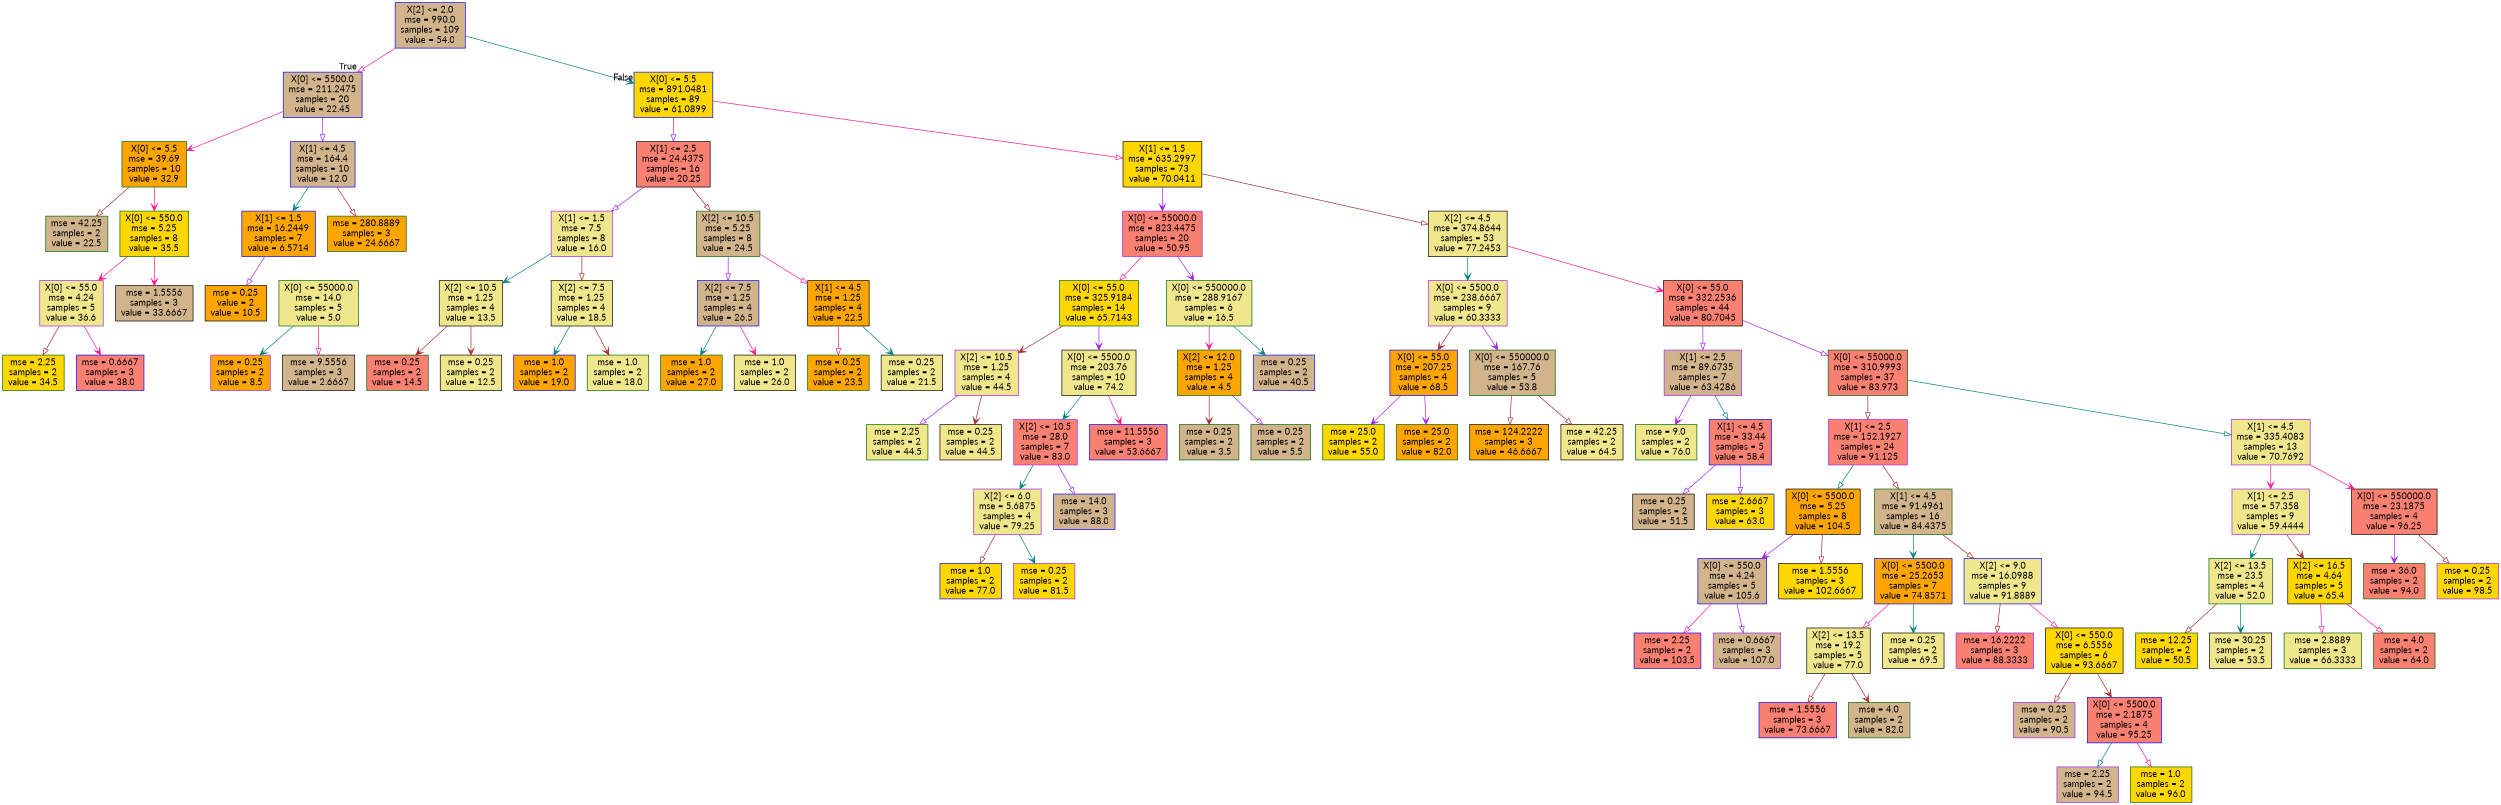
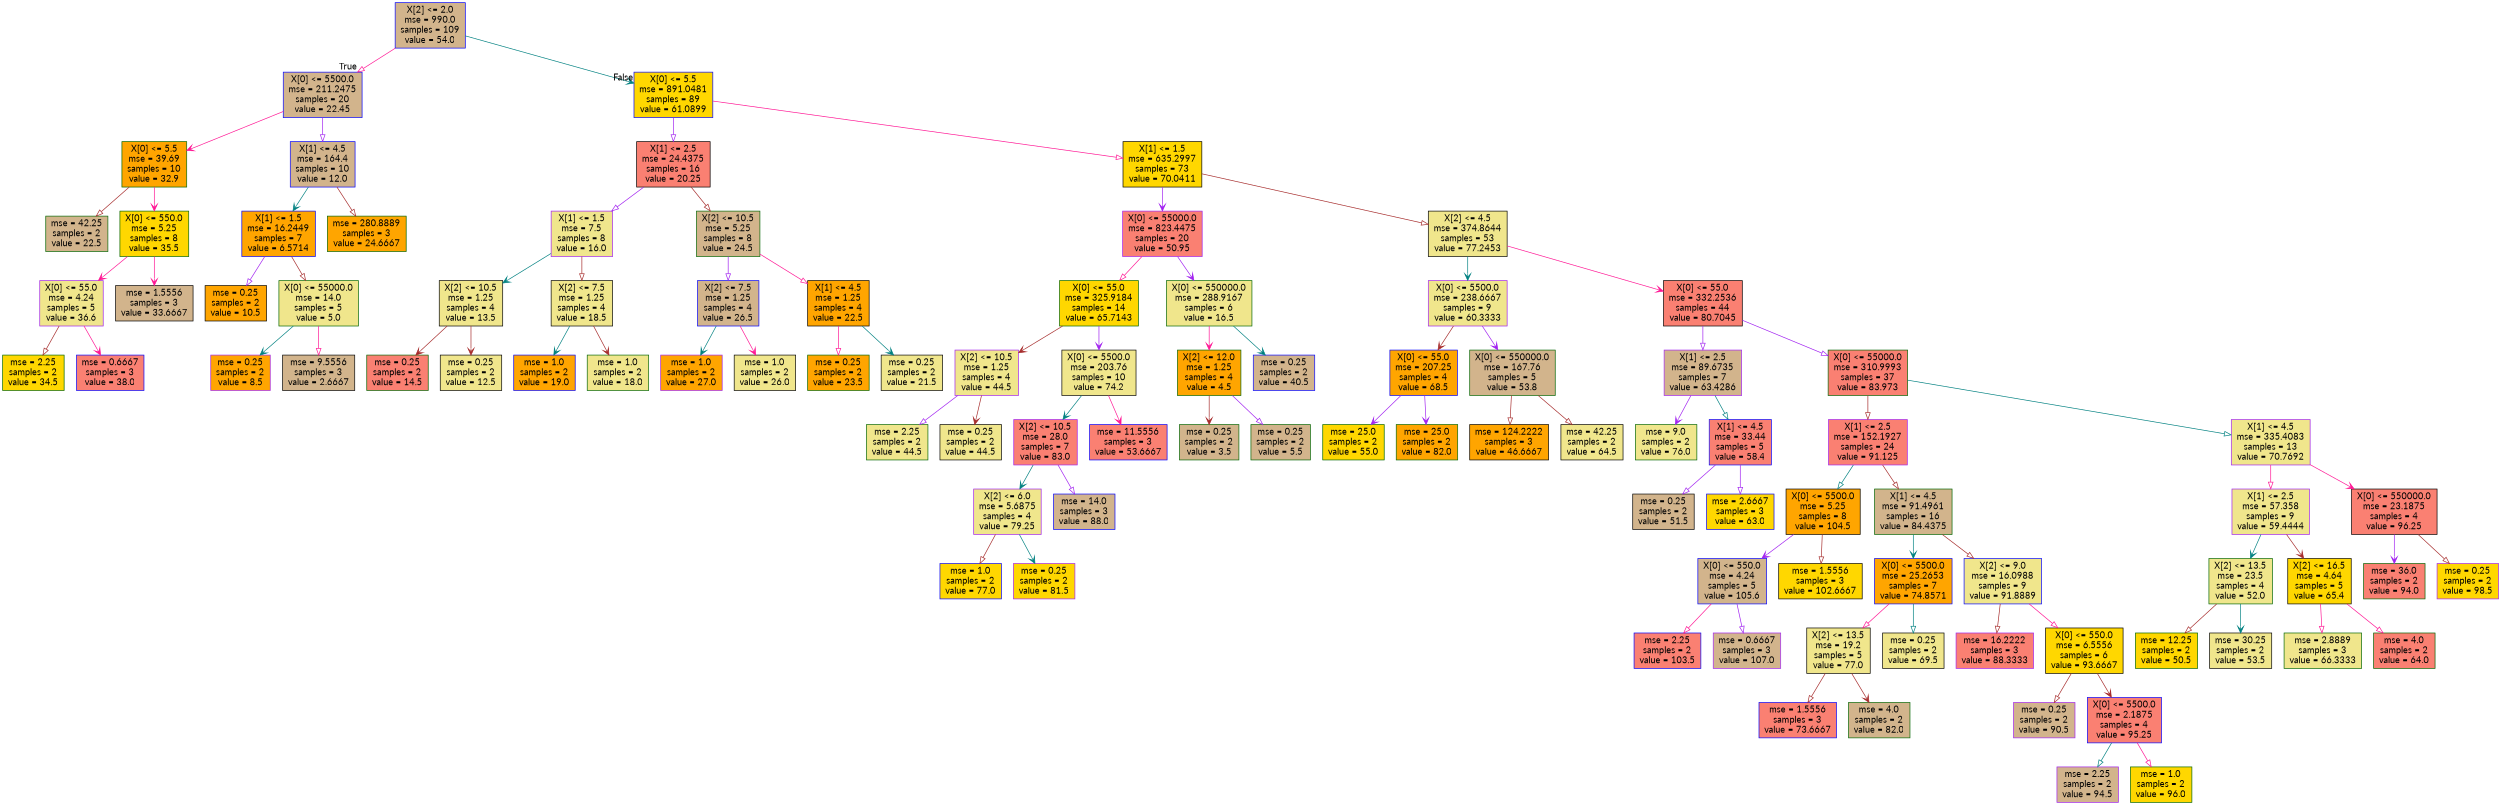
  digraph {
    fontname=Lato
    node [color=darkgreen fillcolor=khaki fontname=Lato shape=box style=filled]
    edge [arrowhead=onormal color=brown fontname=Lato]
    n1 [color=blue fillcolor=tan label="X[2] <= 2.0\nmse = 990.0\nsamples = 109\nvalue = 54.0"]
    n2 [color=blue fillcolor=tan label="X[0] <= 5500.0\nmse = 211.2475\nsamples = 20\nvalue = 22.45"]
    n3 [color=blue fillcolor=gold label="X[0] <= 5.5\nmse = 891.0481\nsamples = 89\nvalue = 61.0899"]
    n4 [fillcolor=orange label="X[0] <= 5.5\nmse = 39.69\nsamples = 10\nvalue = 32.9"]
    n5 [color=blue fillcolor=tan label="X[1] <= 4.5\nmse = 164.4\nsamples = 10\nvalue = 12.0"]
    n6 [color=black fillcolor=salmon label="X[1] <= 2.5\nmse = 24.4375\nsamples = 16\nvalue = 20.25"]
    n7 [color=black fillcolor=gold label="X[1] <= 1.5\nmse = 635.2997\nsamples = 73\nvalue = 70.0411"]
    n8 [fillcolor=tan label="mse = 42.25\nsamples = 2\nvalue = 22.5"]
    n9 [fillcolor=gold label="X[0] <= 550.0\nmse = 5.25\nsamples = 8\nvalue = 35.5"]
    n10 [color=blue fillcolor=orange label="X[1] <= 1.5\nmse = 16.2449\nsamples = 7\nvalue = 6.5714"]
    n11 [fillcolor=orange label="mse = 280.8889\nsamples = 3\nvalue = 24.6667"]
    n12 [color=purple label="X[0] <= 55.0\nmse = 4.24\nsamples = 5\nvalue = 36.6"]
    n13 [color=black fillcolor=tan label="mse = 1.5556\nsamples = 3\nvalue = 33.6667"]
    n14 [fillcolor=gold label="mse = 2.25\nsamples = 2\nvalue = 34.5"]
    n15 [color=blue fillcolor=salmon label="mse = 0.6667\nsamples = 3\nvalue = 38.0"]
-   n16 [color=black fillcolor=orange label="mse = 0.25\nvalue = 2\nvalue = 10.5"]
+   n16 [color=black fillcolor=orange label="mse = 0.25\nsamples = 2\nvalue = 10.5"]
    n17 [label="X[0] <= 55000.0\nmse = 14.0\nsamples = 5\nvalue = 5.0"]
    n18 [color=purple fillcolor=orange label="mse = 0.25\nsamples = 2\nvalue = 8.5"]
    n19 [color=black fillcolor=tan label="mse = 9.5556\nsamples = 3\nvalue = 2.6667"]
    n20 [color=purple label="X[1] <= 1.5\nmse = 7.5\nsamples = 8\nvalue = 16.0"]
    n21 [fillcolor=tan label="X[2] <= 10.5\nmse = 5.25\nsamples = 8\nvalue = 24.5"]
    n22 [color=purple fillcolor=salmon label="X[0] <= 55000.0\nmse = 823.4475\nsamples = 20\nvalue = 50.95"]
    n23 [color=black label="X[2] <= 4.5\nmse = 374.8644\nsamples = 53\nvalue = 77.2453"]
    n24 [color=black label="X[2] <= 10.5\nmse = 1.25\nsamples = 4\nvalue = 13.5"]
    n25 [color=black label="X[2] <= 7.5\nmse = 1.25\nsamples = 4\nvalue = 18.5"]
    n26 [color=blue fillcolor=tan label="X[2] <= 7.5\nmse = 1.25\nsamples = 4\nvalue = 26.5"]
    n27 [color=black fillcolor=orange label="X[1] <= 4.5\nmse = 1.25\nsamples = 4\nvalue = 22.5"]
    n28 [fillcolor=salmon label="mse = 0.25\nsamples = 2\nvalue = 14.5"]
    n29 [color=black label="mse = 0.25\nsamples = 2\nvalue = 12.5"]
    n30 [color=blue fillcolor=orange label="mse = 1.0\nsamples = 2\nvalue = 19.0"]
    n31 [label="mse = 1.0\nsamples = 2\nvalue = 18.0"]
-   n32 [fillcolor=orange label="mse = 1.0\nsamples = 2\nvalue = 27.0"]
+   n32 [color=purple fillcolor=orange label="mse = 1.0\nsamples = 2\nvalue = 27.0"]
    n33 [color=black label="mse = 1.0\nsamples = 2\nvalue = 26.0"]
    n34 [fillcolor=orange label="mse = 0.25\nsamples = 2\nvalue = 23.5"]
    n35 [color=black label="mse = 0.25\nsamples = 2\nvalue = 21.5"]
    n36 [fillcolor=gold label="X[0] <= 55.0\nmse = 325.9184\nsamples = 14\nvalue = 65.7143"]
    n37 [label="X[0] <= 550000.0\nmse = 288.9167\nsamples = 6\nvalue = 16.5"]
    n38 [color=purple label="X[0] <= 5500.0\nmse = 238.6667\nsamples = 9\nvalue = 60.3333"]
    n39 [color=black fillcolor=salmon label="X[0] <= 55.0\nmse = 332.2536\nsamples = 44\nvalue = 80.7045"]
    n40 [color=purple label="X[2] <= 10.5\nmse = 1.25\nsamples = 4\nvalue = 44.5"]
    n41 [color=black label="X[0] <= 5500.0\nmse = 203.76\nsamples = 10\nvalue = 74.2"]
    n42 [fillcolor=orange label="X[2] <= 12.0\nmse = 1.25\nsamples = 4\nvalue = 4.5"]
    n43 [color=blue fillcolor=tan label="mse = 0.25\nsamples = 2\nvalue = 40.5"]
    n44 [label="mse = 2.25\nsamples = 2\nvalue = 44.5"]
    n45 [color=black label="mse = 0.25\nsamples = 2\nvalue = 44.5"]
    n46 [color=purple fillcolor=salmon label="X[2] <= 10.5\nmse = 28.0\nsamples = 7\nvalue = 83.0"]
    n47 [color=blue fillcolor=salmon label="mse = 11.5556\nsamples = 3\nvalue = 53.6667"]
    n48 [color=purple label="X[2] <= 6.0\nmse = 5.6875\nsamples = 4\nvalue = 79.25"]
    n49 [color=blue fillcolor=tan label="mse = 14.0\nsamples = 3\nvalue = 88.0"]
    n50 [color=blue fillcolor=gold label="mse = 1.0\nsamples = 2\nvalue = 77.0"]
    n51 [color=purple fillcolor=gold label="mse = 0.25\nsamples = 2\nvalue = 81.5"]
    n52 [fillcolor=tan label="mse = 0.25\nsamples = 2\nvalue = 3.5"]
    n53 [fillcolor=tan label="mse = 0.25\nsamples = 2\nvalue = 5.5"]
    n54 [color=blue fillcolor=orange label="X[0] <= 55.0\nmse = 207.25\nsamples = 4\nvalue = 68.5"]
    n55 [fillcolor=tan label="X[0] <= 550000.0\nmse = 167.76\nsamples = 5\nvalue = 53.8"]
    n56 [color=purple fillcolor=tan label="X[1] <= 2.5\nmse = 89.6735\nsamples = 7\nvalue = 63.4286"]
    n57 [fillcolor=salmon label="X[0] <= 55000.0\nmse = 310.9993\nsamples = 37\nvalue = 83.973"]
    n58 [fillcolor=gold label="mse = 25.0\nsamples = 2\nvalue = 55.0"]
    n59 [fillcolor=orange label="mse = 25.0\nsamples = 2\nvalue = 82.0"]
    n60 [color=black fillcolor=orange label="mse = 124.2222\nsamples = 3\nvalue = 46.6667"]
    n61 [color=black label="mse = 42.25\nsamples = 2\nvalue = 64.5"]
    n62 [label="mse = 9.0\nsamples = 2\nvalue = 76.0"]
    n63 [color=blue fillcolor=salmon label="X[1] <= 4.5\nmse = 33.44\nsamples = 5\nvalue = 58.4"]
    n64 [color=purple fillcolor=salmon label="X[1] <= 2.5\nmse = 152.1927\nsamples = 24\nvalue = 91.125"]
    n65 [color=purple label="X[1] <= 4.5\nmse = 335.4083\nsamples = 13\nvalue = 70.7692"]
    n66 [color=black fillcolor=tan label="mse = 0.25\nsamples = 2\nvalue = 51.5"]
    n67 [color=blue fillcolor=gold label="mse = 2.6667\nsamples = 3\nvalue = 63.0"]
    n68 [color=black fillcolor=orange label="X[0] <= 5500.0\nmse = 5.25\nsamples = 8\nvalue = 104.5"]
    n69 [fillcolor=tan label="X[1] <= 4.5\nmse = 91.4961\nsamples = 16\nvalue = 84.4375"]
    n70 [color=purple label="X[1] <= 2.5\nmse = 57.358\nsamples = 9\nvalue = 59.4444"]
    n71 [color=black fillcolor=salmon label="X[0] <= 550000.0\nmse = 23.1875\nsamples = 4\nvalue = 96.25"]
    n72 [color=blue fillcolor=tan label="X[0] <= 550.0\nmse = 4.24\nsamples = 5\nvalue = 105.6"]
    n73 [color=black fillcolor=gold label="mse = 1.5556\nsamples = 3\nvalue = 102.6667"]
    n74 [color=blue fillcolor=orange label="X[0] <= 5500.0\nmse = 25.2653\nsamples = 7\nvalue = 74.8571"]
    n75 [color=blue label="X[2] <= 9.0\nmse = 16.0988\nsamples = 9\nvalue = 91.8889"]
    n76 [color=blue fillcolor=salmon label="mse = 2.25\nsamples = 2\nvalue = 103.5"]
    n77 [color=purple fillcolor=tan label="mse = 0.6667\nsamples = 3\nvalue = 107.0"]
    n78 [color=black label="X[2] <= 13.5\nmse = 19.2\nsamples = 5\nvalue = 77.0"]
    n79 [color=black label="mse = 0.25\nsamples = 2\nvalue = 69.5"]
    n80 [color=purple fillcolor=salmon label="mse = 16.2222\nsamples = 3\nvalue = 88.3333"]
    n81 [color=black fillcolor=gold label="X[0] <= 550.0\nmse = 6.5556\nsamples = 6\nvalue = 93.6667"]
    n82 [color=blue fillcolor=salmon label="mse = 1.5556\nsamples = 3\nvalue = 73.6667"]
    n83 [fillcolor=tan label="mse = 4.0\nsamples = 2\nvalue = 82.0"]
    n84 [color=purple fillcolor=tan label="mse = 0.25\nsamples = 2\nvalue = 90.5"]
    n85 [color=blue fillcolor=salmon label="X[0] <= 5500.0\nmse = 2.1875\nsamples = 4\nvalue = 95.25"]
    n86 [color=purple fillcolor=tan label="mse = 2.25\nsamples = 2\nvalue = 94.5"]
    n87 [fillcolor=gold label="mse = 1.0\nsamples = 2\nvalue = 96.0"]
    n88 [label="X[2] <= 13.5\nmse = 23.5\nsamples = 4\nvalue = 52.0"]
    n89 [color=black fillcolor=gold label="X[2] <= 16.5\nmse = 4.64\nsamples = 5\nvalue = 65.4"]
    n90 [fillcolor=salmon label="mse = 36.0\nsamples = 2\nvalue = 94.0"]
    n91 [color=purple fillcolor=gold label="mse = 0.25\nsamples = 2\nvalue = 98.5"]
    n92 [fillcolor=gold label="mse = 12.25\nsamples = 2\nvalue = 50.5"]
    n93 [color=black label="mse = 30.25\nsamples = 2\nvalue = 53.5"]
    n94 [label="mse = 2.8889\nsamples = 3\nvalue = 66.3333"]
    n95 [fillcolor=salmon label="mse = 4.0\nsamples = 2\nvalue = 64.0"]
    n1 -> n2 [color=deeppink headlabel=True labelangle=45 labeldistance=2.5]
    n1 -> n3 [arrowhead=vee color=teal headlabel=False labelangle=-45 labeldistance=2.5]
    n2 -> n4 [arrowhead=vee color=deeppink]
    n2 -> n5 [color=purple]
    n3 -> n6 [color=purple]
    n3 -> n7 [color=deeppink]
    n4 -> n8
    n4 -> n9 [arrowhead=vee color=deeppink]
    n5 -> n10 [arrowhead=vee color=teal]
    n5 -> n11
    n6 -> n20 [color=purple]
    n6 -> n21
    n7 -> n22 [arrowhead=vee color=purple]
    n7 -> n23
    n9 -> n12 [arrowhead=vee color=deeppink]
    n9 -> n13 [arrowhead=vee color=deeppink]
    n10 -> n16 [color=purple]
+   n10 -> n17
    n12 -> n14
    n12 -> n15 [arrowhead=vee color=deeppink]
    n17 -> n18 [arrowhead=vee color=teal]
    n17 -> n19 [color=deeppink]
    n20 -> n24 [arrowhead=vee color=teal]
    n20 -> n25
    n21 -> n26 [color=purple]
    n21 -> n27 [color=deeppink]
    n22 -> n36 [color=deeppink]
    n22 -> n37 [arrowhead=vee color=purple]
    n23 -> n38 [arrowhead=vee color=teal]
    n23 -> n39 [arrowhead=vee color=deeppink]
    n24 -> n28 [arrowhead=vee]
    n24 -> n29 [arrowhead=vee]
    n25 -> n30 [arrowhead=vee color=teal]
    n25 -> n31 [arrowhead=vee]
    n26 -> n32 [arrowhead=vee color=teal]
    n26 -> n33 [arrowhead=vee color=deeppink]
    n27 -> n34 [color=deeppink]
    n27 -> n35 [arrowhead=vee color=teal]
    n36 -> n40 [arrowhead=vee]
    n36 -> n41 [arrowhead=vee color=purple]
    n37 -> n42 [arrowhead=vee color=deeppink]
    n37 -> n43 [arrowhead=vee color=teal]
    n38 -> n54 [arrowhead=vee]
    n38 -> n55 [arrowhead=vee color=purple]
    n39 -> n56 [color=purple]
    n39 -> n57 [color=purple]
    n40 -> n44 [color=purple]
    n40 -> n45 [arrowhead=vee]
    n41 -> n46 [arrowhead=vee color=teal]
    n41 -> n47 [arrowhead=vee color=deeppink]
    n42 -> n52 [arrowhead=vee]
    n42 -> n53 [color=purple]
    n46 -> n48 [arrowhead=vee color=teal]
    n46 -> n49 [color=purple]
    n48 -> n50
    n48 -> n51 [arrowhead=vee color=teal]
    n54 -> n58 [arrowhead=vee color=purple]
    n54 -> n59 [arrowhead=vee color=purple]
    n55 -> n60
    n55 -> n61
    n56 -> n62 [arrowhead=vee color=purple]
    n56 -> n63 [color=teal]
    n57 -> n64
    n57 -> n65 [color=teal]
    n63 -> n66 [color=purple]
    n63 -> n67 [color=purple]
    n64 -> n68 [color=teal]
    n64 -> n69
-   n65 -> n70 [arrowhead=vee color=deeppink]
+   n65 -> n70 [color=deeppink]
    n65 -> n71 [arrowhead=vee color=deeppink]
    n68 -> n72 [arrowhead=vee color=purple]
    n68 -> n73
    n69 -> n74 [arrowhead=vee color=teal]
    n69 -> n75
    n70 -> n88 [arrowhead=vee color=teal]
    n70 -> n89 [arrowhead=vee]
    n71 -> n90 [arrowhead=vee color=purple]
    n71 -> n91
    n72 -> n76 [color=deeppink]
    n72 -> n77 [color=purple]
    n74 -> n78 [color=deeppink]
-   n74 -> n79 [arrowhead=vee color=teal]
+   n74 -> n79 [color=teal]
    n75 -> n80
    n75 -> n81 [color=deeppink]
    n78 -> n82
    n78 -> n83 [arrowhead=vee]
    n81 -> n84
    n81 -> n85 [arrowhead=vee]
    n85 -> n86 [color=teal]
    n85 -> n87 [color=deeppink]
    n88 -> n92
    n88 -> n93 [arrowhead=vee color=teal]
    n89 -> n94 [color=deeppink]
    n89 -> n95 [color=deeppink]
  }
